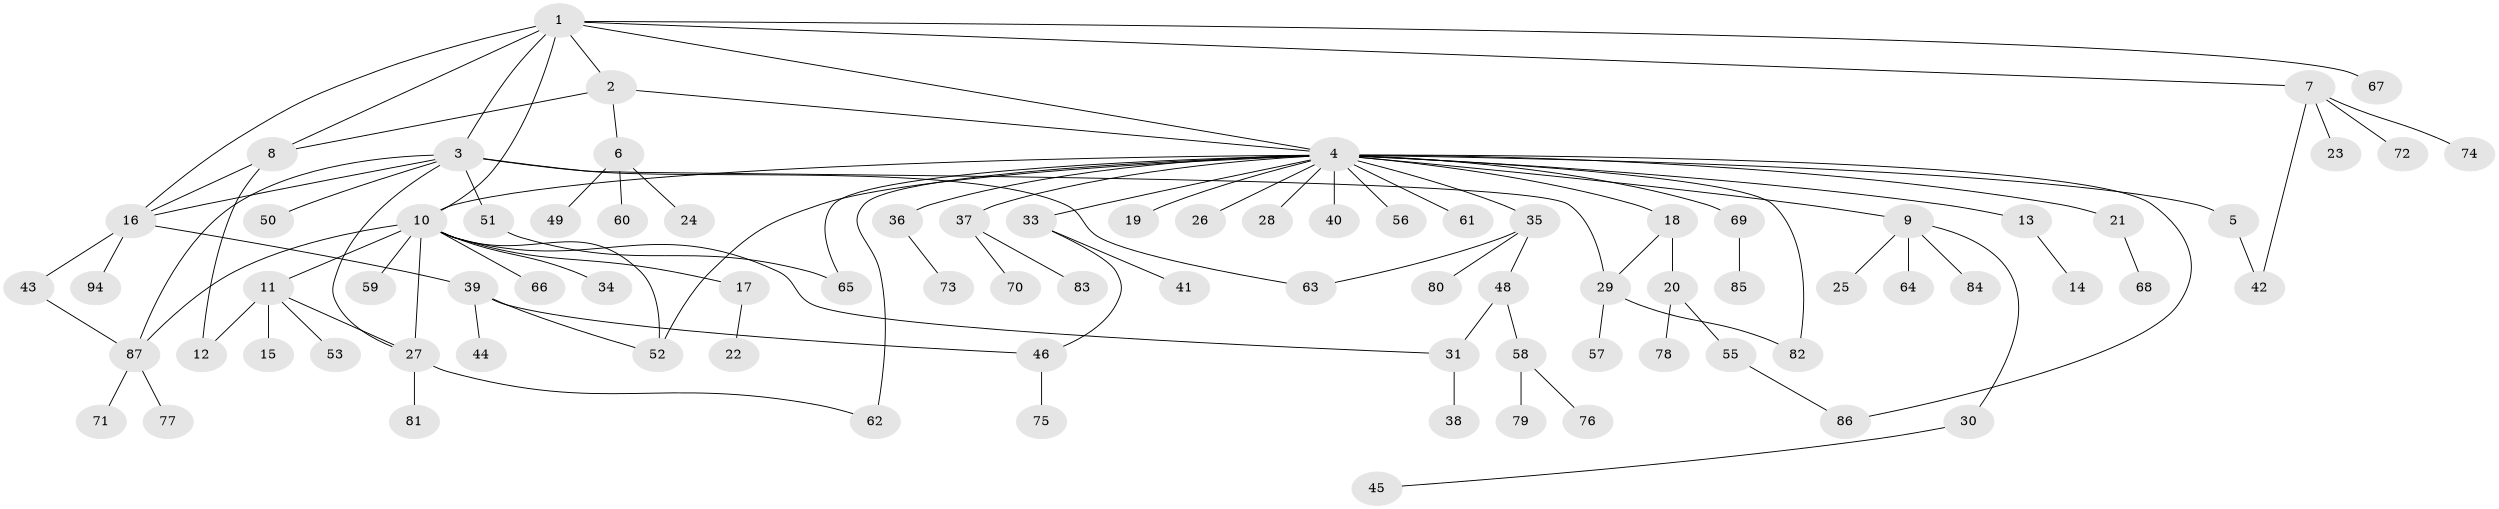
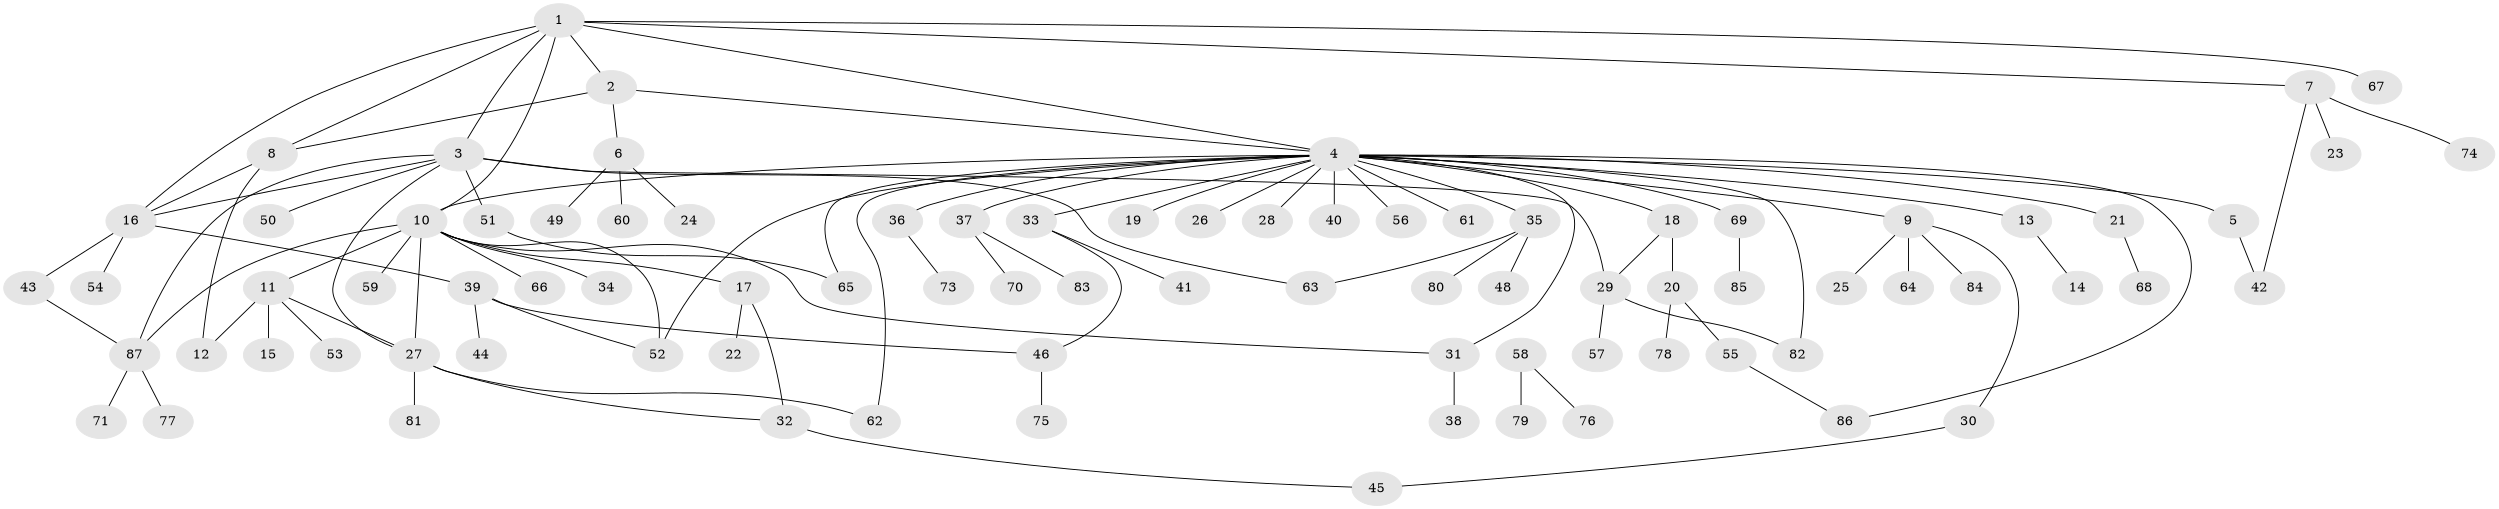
  graph {
    node [color=gray90 style=filled]
    1
    2
    3
    4
    7
    8
    10
    16
    67
    6
    27
    29
    n13 [label=87]
    50
    51
    63
    5
    9
    13
    18
    19
    21
    26
    28
    31
    33
    35
    36
    37
    40
    52
    56
    61
    62
    65
    69
    82
    86
    42
    23
-   72
    74
    12
    11
    17
    34
    59
    66
    39
    43
-   54 [label=94]
+   54
    24
    49
    60
+   32
    81
    57
    71
    77
    25
    30
    64
    84
    14
    20
    68
    38
    41
    46
    48
    80
    73
    70
    83
    85
    45
    15
    53
    22
    44
    55
    78
    75
    58
    76
    79
    1 -- 2
    1 -- 3
    1 -- 4
    1 -- 7
    1 -- 8
    1 -- 10
    1 -- 16
    1 -- 67
    2 -- 4
    2 -- 8
    2 -- 6
    3 -- 16
    3 -- 27
    3 -- 29
    3 -- n13
    3 -- 50
    3 -- 51
    3 -- 63
    4 -- 10
    4 -- 5
    4 -- 9
    4 -- 13
    4 -- 18
    4 -- 19
    4 -- 21
    4 -- 26
    4 -- 28
-   48 -- 31
+   4 -- 31
    4 -- 33
    4 -- 35
    4 -- 36
    4 -- 37
    4 -- 40
    4 -- 52
    4 -- 56
    4 -- 61
    4 -- 62
    4 -- 65
    4 -- 69
    4 -- 82
    4 -- 86
    7 -- 42
    7 -- 23
-   7 -- 72
    7 -- 74
    8 -- 16
    8 -- 12
    10 -- 27
    10 -- n13
    10 -- 31
    10 -- 52
    10 -- 11
    10 -- 17
    10 -- 34
    10 -- 59
    10 -- 66
    16 -- 39
    16 -- 43
    16 -- 54
    6 -- 24
    6 -- 49
    6 -- 60
    27 -- 62
+   27 -- 32
    27 -- 81
    29 -- 82
    29 -- 57
    n13 -- 71
    n13 -- 77
    51 -- 65
    5 -- 42
    9 -- 25
    9 -- 30
    9 -- 64
    9 -- 84
    13 -- 14
    18 -- 29
    18 -- 20
    21 -- 68
    31 -- 38
    33 -- 41
    33 -- 46
    35 -- 63
    35 -- 48
    35 -- 80
    36 -- 73
    37 -- 70
    37 -- 83
    69 -- 85
    11 -- 27
    11 -- 12
    11 -- 15
    11 -- 53
+   17 -- 32
    17 -- 22
    39 -- 52
    39 -- 46
    39 -- 44
    43 -- n13
+   32 -- 45
    30 -- 45
    20 -- 55
    20 -- 78
    46 -- 75
-   48 -- 58
    55 -- 86
    58 -- 76
    58 -- 79
  }
